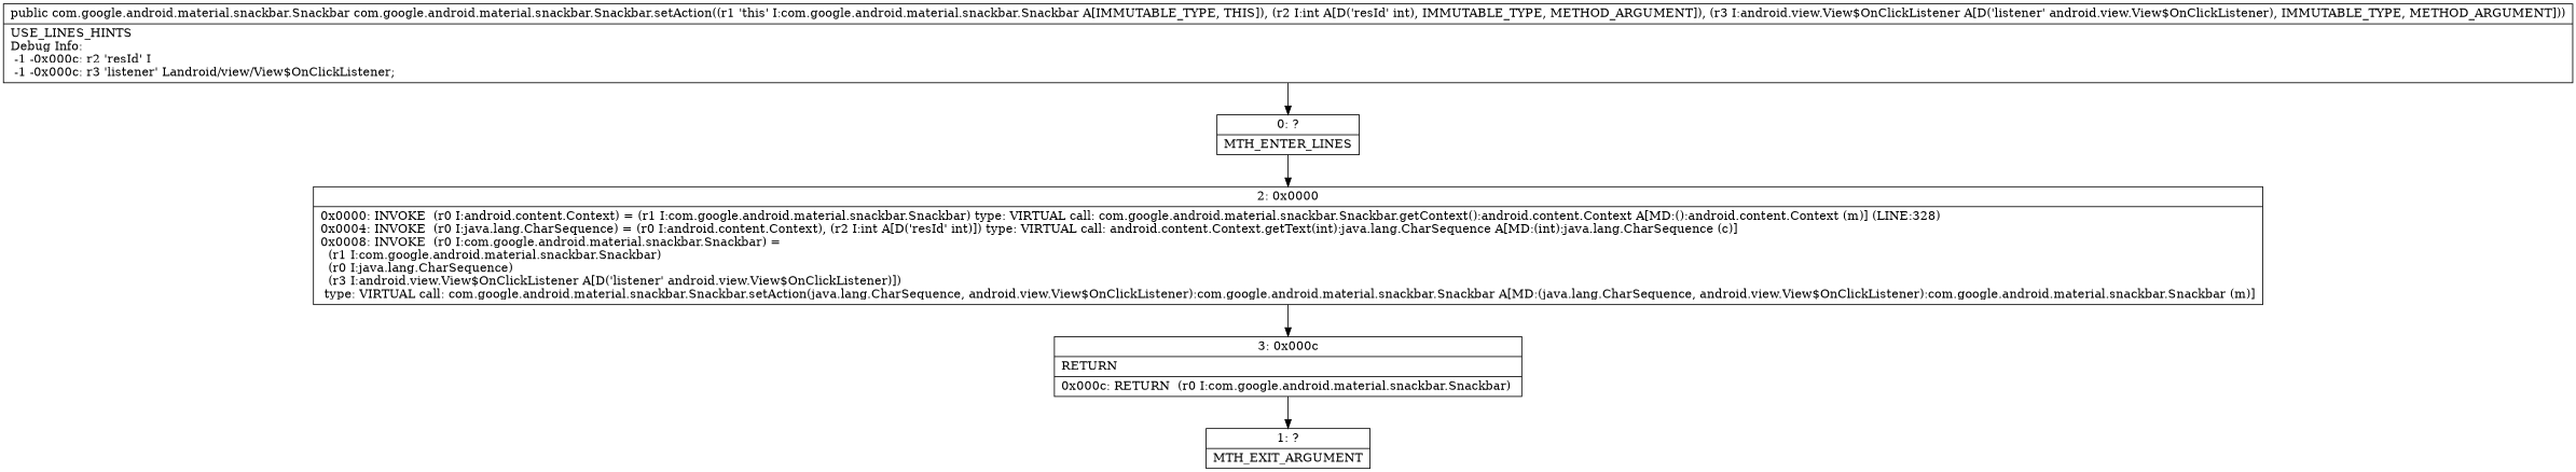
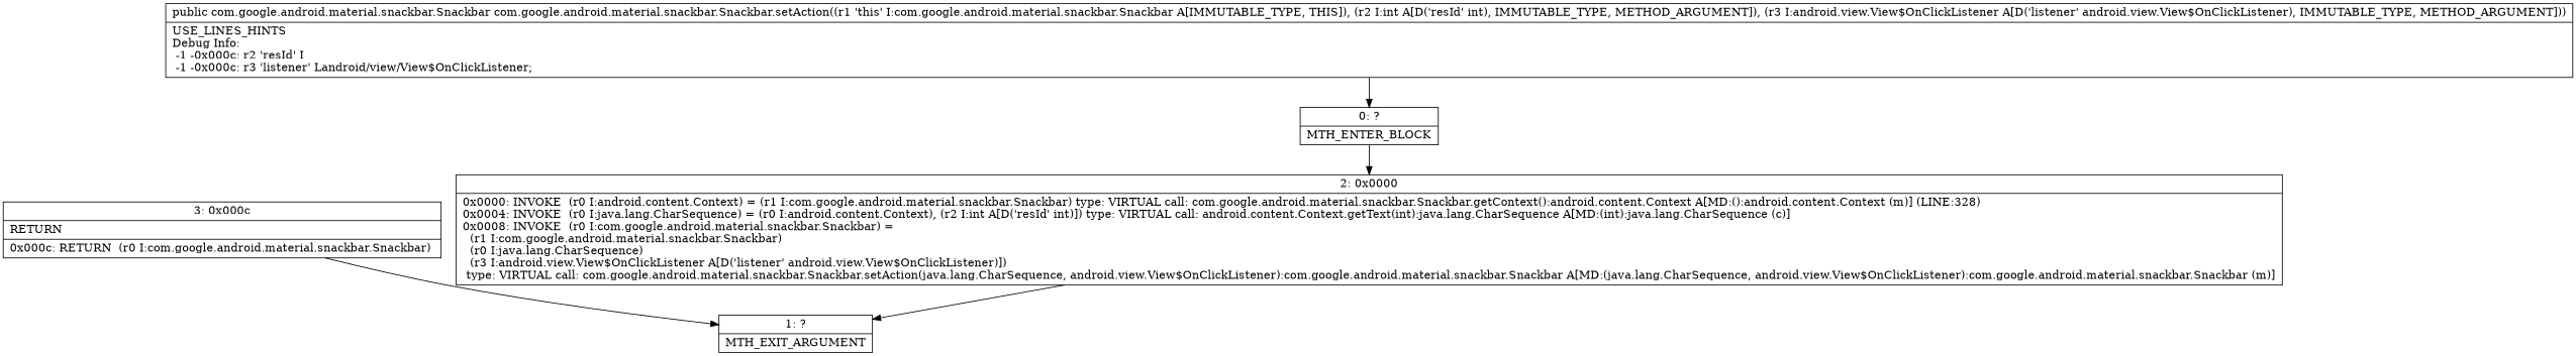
  digraph {
    node [shape=record]
-   n1 [label="{0\:\ ?|MTH_ENTER_LINES\l}"]
+   n1 [label="{0\:\ ?|MTH_ENTER_BLOCK\l}"]
    n2 [label="{2\:\ 0x0000|0x0000: INVOKE  (r0 I:android.content.Context) = (r1 I:com.google.android.material.snackbar.Snackbar) type: VIRTUAL call: com.google.android.material.snackbar.Snackbar.getContext():android.content.Context A[MD:():android.content.Context (m)] (LINE:328)\l0x0004: INVOKE  (r0 I:java.lang.CharSequence) = (r0 I:android.content.Context), (r2 I:int A[D('resId' int)]) type: VIRTUAL call: android.content.Context.getText(int):java.lang.CharSequence A[MD:(int):java.lang.CharSequence (c)]\l0x0008: INVOKE  (r0 I:com.google.android.material.snackbar.Snackbar) = \l  (r1 I:com.google.android.material.snackbar.Snackbar)\l  (r0 I:java.lang.CharSequence)\l  (r3 I:android.view.View$OnClickListener A[D('listener' android.view.View$OnClickListener)])\l type: VIRTUAL call: com.google.android.material.snackbar.Snackbar.setAction(java.lang.CharSequence, android.view.View$OnClickListener):com.google.android.material.snackbar.Snackbar A[MD:(java.lang.CharSequence, android.view.View$OnClickListener):com.google.android.material.snackbar.Snackbar (m)]\l}"]
    n3 [label="{3\:\ 0x000c|RETURN\l|0x000c: RETURN  (r0 I:com.google.android.material.snackbar.Snackbar) \l}"]
    n4 [label="{1\:\ ?|MTH_EXIT_ARGUMENT\l}"]
    n5 [label="{public com.google.android.material.snackbar.Snackbar com.google.android.material.snackbar.Snackbar.setAction((r1 'this' I:com.google.android.material.snackbar.Snackbar A[IMMUTABLE_TYPE, THIS]), (r2 I:int A[D('resId' int), IMMUTABLE_TYPE, METHOD_ARGUMENT]), (r3 I:android.view.View$OnClickListener A[D('listener' android.view.View$OnClickListener), IMMUTABLE_TYPE, METHOD_ARGUMENT]))  | USE_LINES_HINTS\lDebug Info:\l  \-1 \-0x000c: r2 'resId' I\l  \-1 \-0x000c: r3 'listener' Landroid\/view\/View$OnClickListener;\l}"]
    n1 -> n2
-   n2 -> n3
+   n2 -> n4
    n3 -> n4
    n5 -> n1
  }
